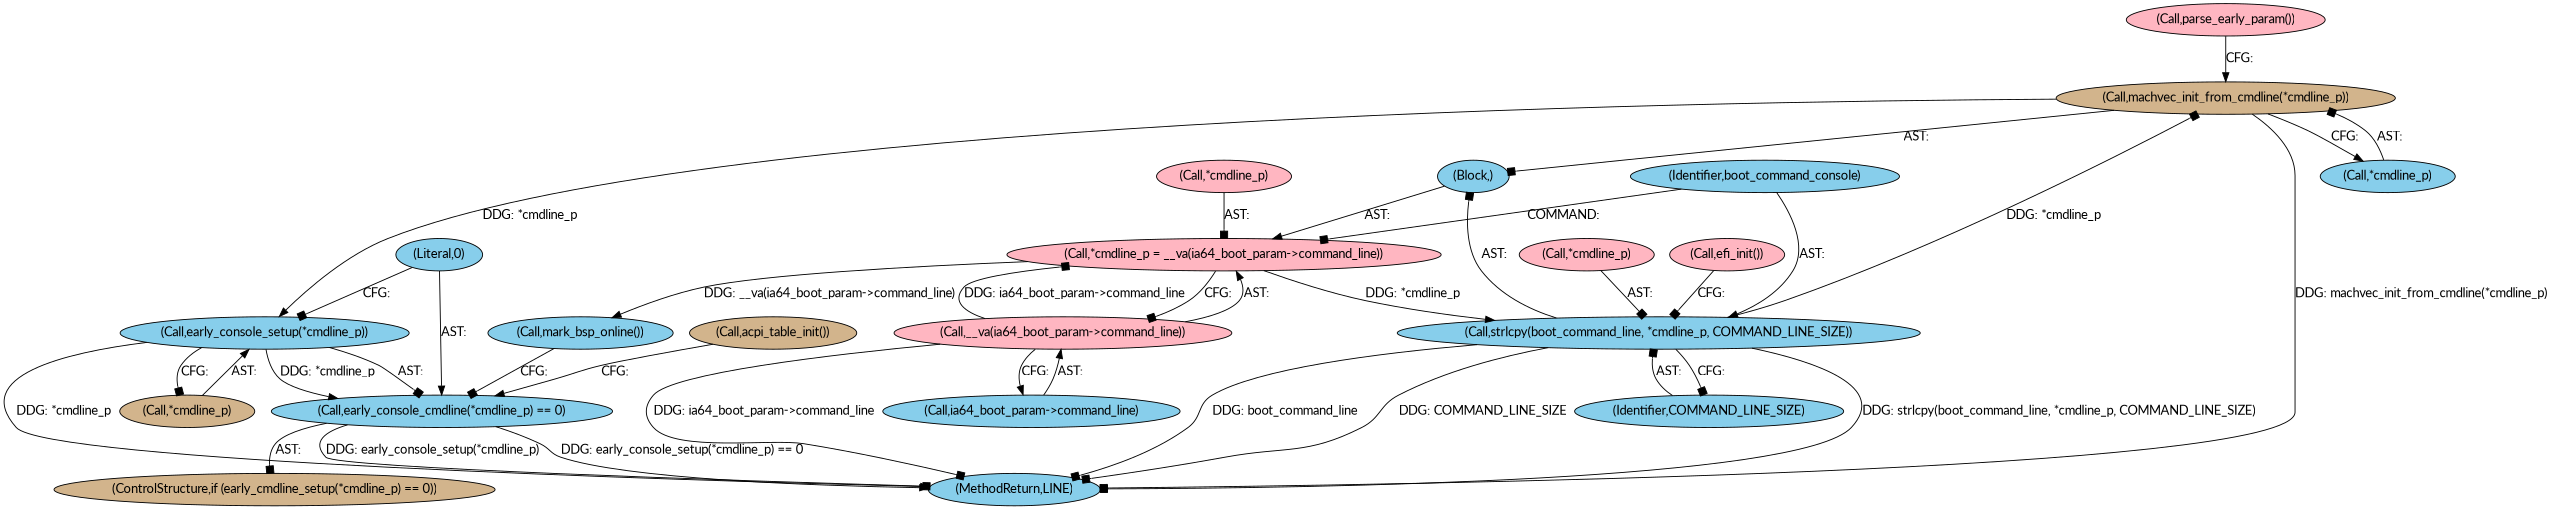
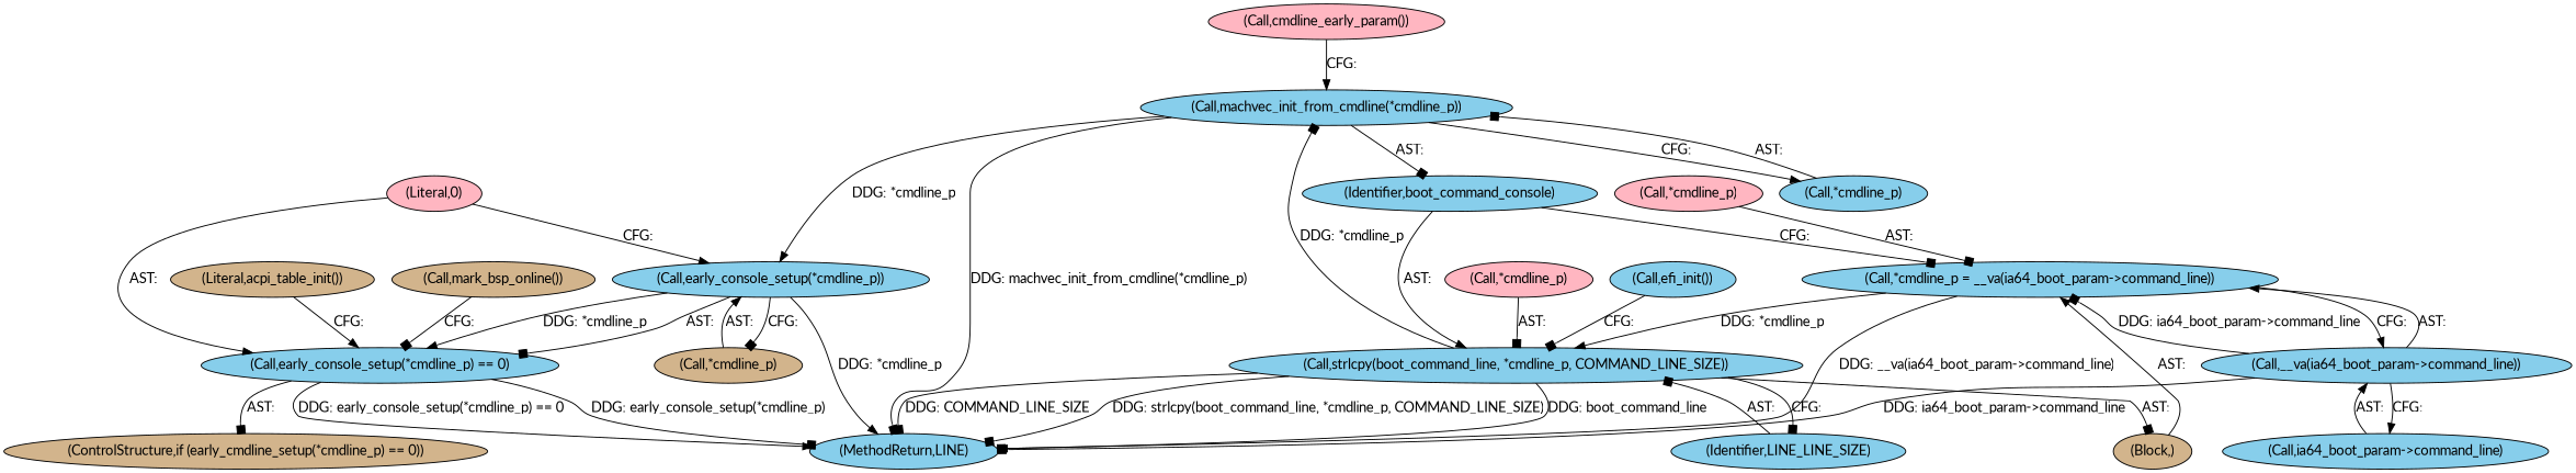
  digraph {
    fontname=Lato
    node [fillcolor=skyblue fontname=Lato style=filled]
    edge [arrowhead=box fontname=Lato]
-   n1 [fillcolor=tan label="(Call,machvec_init_from_cmdline(*cmdline_p))"]
+   n1 [label="(Call,machvec_init_from_cmdline(*cmdline_p))"]
    n2 [label="(Call,early_console_setup(*cmdline_p))"]
-   n3 [label="(Block,)"]
+   n3 [fillcolor=tan label="(Block,)"]
    n4 [label="(Call,*cmdline_p)"]
    n5 [label="(MethodReturn,LINE)"]
-   n6 [label="(Call,early_console_cmdline(*cmdline_p) == 0)"]
+   n6 [label="(Call,early_console_setup(*cmdline_p) == 0)"]
    n7 [fillcolor=tan label="(Call,*cmdline_p)"]
-   n8 [fillcolor=lightpink label="(Call,*cmdline_p = __va(ia64_boot_param->command_line))"]
+   n8 [label="(Call,*cmdline_p = __va(ia64_boot_param->command_line))"]
    n9 [label="(Call,strlcpy(boot_command_line, *cmdline_p, COMMAND_LINE_SIZE))"]
-   n10 [label="(Identifier,COMMAND_LINE_SIZE)"]
-   n11 [fillcolor=lightpink label="(Call,__va(ia64_boot_param->command_line))"]
+   n10 [label="(Identifier,LINE_LINE_SIZE)"]
+   n11 [label="(Call,__va(ia64_boot_param->command_line))"]
    n12 [label="(Call,ia64_boot_param->command_line)"]
    n13 [fillcolor=tan label="(ControlStructure,if (early_cmdline_setup(*cmdline_p) == 0))"]
-   n14 [label="(Literal,0)"]
+   n14 [fillcolor=lightpink label="(Literal,0)"]
    n15 [label="(Identifier,boot_command_console)"]
-   n16 [fillcolor=lightpink label="(Call,parse_early_param())"]
-   n17 [fillcolor=tan label="(Call,acpi_table_init())"]
+   n16 [fillcolor=lightpink label="(Call,cmdline_early_param())"]
+   n17 [fillcolor=tan label="(Literal,acpi_table_init())"]
    n18 [fillcolor=lightpink label="(Call,*cmdline_p)"]
    n19 [fillcolor=lightpink label="(Call,*cmdline_p)"]
-   n20 [label="(Call,mark_bsp_online())"]
-   n21 [fillcolor=lightpink label="(Call,efi_init())"]
+   n20 [fillcolor=tan label="(Call,mark_bsp_online())"]
+   n21 [label="(Call,efi_init())"]
    n1 -> n2 [arrowhead=normal label="DDG: *cmdline_p"]
-   n1 -> n3 [label="AST: "]
+   n1 -> n15 [label="AST: "]
    n1 -> n4 [arrowhead=normal label="CFG: "]
    n1 -> n5 [label="DDG: machvec_init_from_cmdline(*cmdline_p)"]
    n2 -> n5 [arrowhead=normal label="DDG: *cmdline_p"]
    n2 -> n6 [label="AST: "]
    n2 -> n6 [arrowhead=normal label="DDG: *cmdline_p"]
    n2 -> n7 [label="CFG: "]
    n3 -> n8 [arrowhead=normal label="AST: "]
    n4 -> n1 [label="AST: "]
    n6 -> n5 [label="DDG: early_console_setup(*cmdline_p)"]
    n6 -> n5 [arrowhead=normal label="DDG: early_console_setup(*cmdline_p) == 0"]
    n6 -> n13 [label="AST: "]
    n7 -> n2 [arrowhead=normal label="AST: "]
-   n8 -> n20 [arrowhead=normal label="DDG: __va(ia64_boot_param->command_line)"]
+   n8 -> n5 [arrowhead=normal label="DDG: __va(ia64_boot_param->command_line)"]
    n8 -> n9 [arrowhead=normal label="DDG: *cmdline_p"]
-   n8 -> n11 [label="CFG: "]
+   n8 -> n11 [arrowhead=normal label="CFG: "]
    n9 -> n1 [label="DDG: *cmdline_p"]
    n9 -> n3 [label="AST: "]
    n9 -> n5 [label="DDG: COMMAND_LINE_SIZE"]
    n9 -> n5 [label="DDG: strlcpy(boot_command_line, *cmdline_p, COMMAND_LINE_SIZE)"]
    n9 -> n5 [label="DDG: boot_command_line"]
    n9 -> n10 [label="CFG: "]
    n10 -> n9 [label="AST: "]
    n11 -> n5 [label="DDG: ia64_boot_param->command_line"]
    n11 -> n8 [arrowhead=normal label="AST: "]
    n11 -> n8 [label="DDG: ia64_boot_param->command_line"]
    n11 -> n12 [arrowhead=normal label="CFG: "]
    n12 -> n11 [arrowhead=normal label="AST: "]
-   n14 -> n2 [label="CFG: "]
+   n14 -> n2 [arrowhead=normal label="CFG: "]
    n14 -> n6 [arrowhead=normal label="AST: "]
-   n15 -> n8 [label="COMMAND: "]
+   n15 -> n8 [label="CFG: "]
    n15 -> n9 [arrowhead=normal label="AST: "]
    n16 -> n1 [arrowhead=normal label="CFG: "]
    n17 -> n6 [arrowhead=normal label="CFG: "]
    n18 -> n9 [label="AST: "]
    n19 -> n8 [label="AST: "]
    n20 -> n6 [label="CFG: "]
    n21 -> n9 [label="CFG: "]
  }
